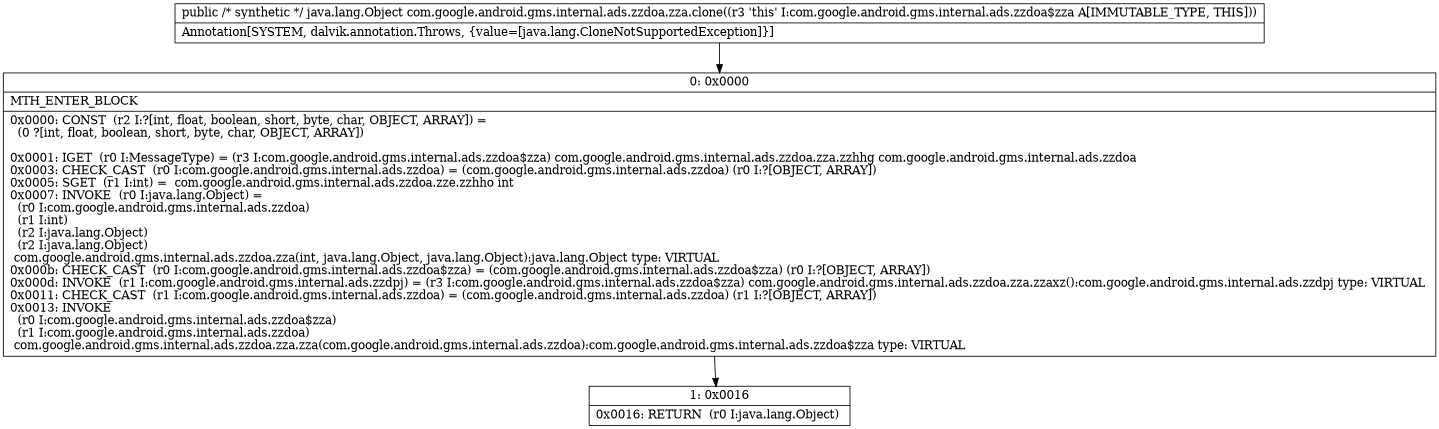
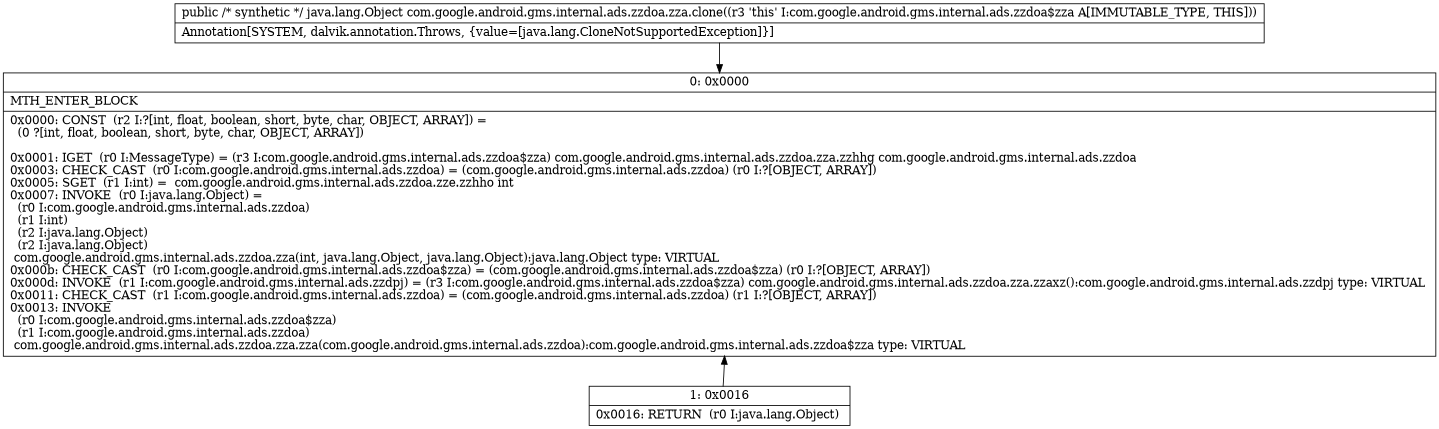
  digraph {
    node [shape=record]
    n1 [label="{0\:\ 0x0000|MTH_ENTER_BLOCK\l|0x0000: CONST  (r2 I:?[int, float, boolean, short, byte, char, OBJECT, ARRAY]) = \l  (0 ?[int, float, boolean, short, byte, char, OBJECT, ARRAY])\l \l0x0001: IGET  (r0 I:MessageType) = (r3 I:com.google.android.gms.internal.ads.zzdoa$zza) com.google.android.gms.internal.ads.zzdoa.zza.zzhhg com.google.android.gms.internal.ads.zzdoa \l0x0003: CHECK_CAST  (r0 I:com.google.android.gms.internal.ads.zzdoa) = (com.google.android.gms.internal.ads.zzdoa) (r0 I:?[OBJECT, ARRAY]) \l0x0005: SGET  (r1 I:int) =  com.google.android.gms.internal.ads.zzdoa.zze.zzhho int \l0x0007: INVOKE  (r0 I:java.lang.Object) = \l  (r0 I:com.google.android.gms.internal.ads.zzdoa)\l  (r1 I:int)\l  (r2 I:java.lang.Object)\l  (r2 I:java.lang.Object)\l com.google.android.gms.internal.ads.zzdoa.zza(int, java.lang.Object, java.lang.Object):java.lang.Object type: VIRTUAL \l0x000b: CHECK_CAST  (r0 I:com.google.android.gms.internal.ads.zzdoa$zza) = (com.google.android.gms.internal.ads.zzdoa$zza) (r0 I:?[OBJECT, ARRAY]) \l0x000d: INVOKE  (r1 I:com.google.android.gms.internal.ads.zzdpj) = (r3 I:com.google.android.gms.internal.ads.zzdoa$zza) com.google.android.gms.internal.ads.zzdoa.zza.zzaxz():com.google.android.gms.internal.ads.zzdpj type: VIRTUAL \l0x0011: CHECK_CAST  (r1 I:com.google.android.gms.internal.ads.zzdoa) = (com.google.android.gms.internal.ads.zzdoa) (r1 I:?[OBJECT, ARRAY]) \l0x0013: INVOKE  \l  (r0 I:com.google.android.gms.internal.ads.zzdoa$zza)\l  (r1 I:com.google.android.gms.internal.ads.zzdoa)\l com.google.android.gms.internal.ads.zzdoa.zza.zza(com.google.android.gms.internal.ads.zzdoa):com.google.android.gms.internal.ads.zzdoa$zza type: VIRTUAL \l}"]
    n2 [label="{1\:\ 0x0016|0x0016: RETURN  (r0 I:java.lang.Object) \l}"]
    n3 [label="{public \/* synthetic *\/ java.lang.Object com.google.android.gms.internal.ads.zzdoa.zza.clone((r3 'this' I:com.google.android.gms.internal.ads.zzdoa$zza A[IMMUTABLE_TYPE, THIS]))  | Annotation[SYSTEM, dalvik.annotation.Throws, \{value=[java.lang.CloneNotSupportedException]\}]\l}"]
-   n1 -> n2
+   n2 -> n1
    n3 -> n1
  }
